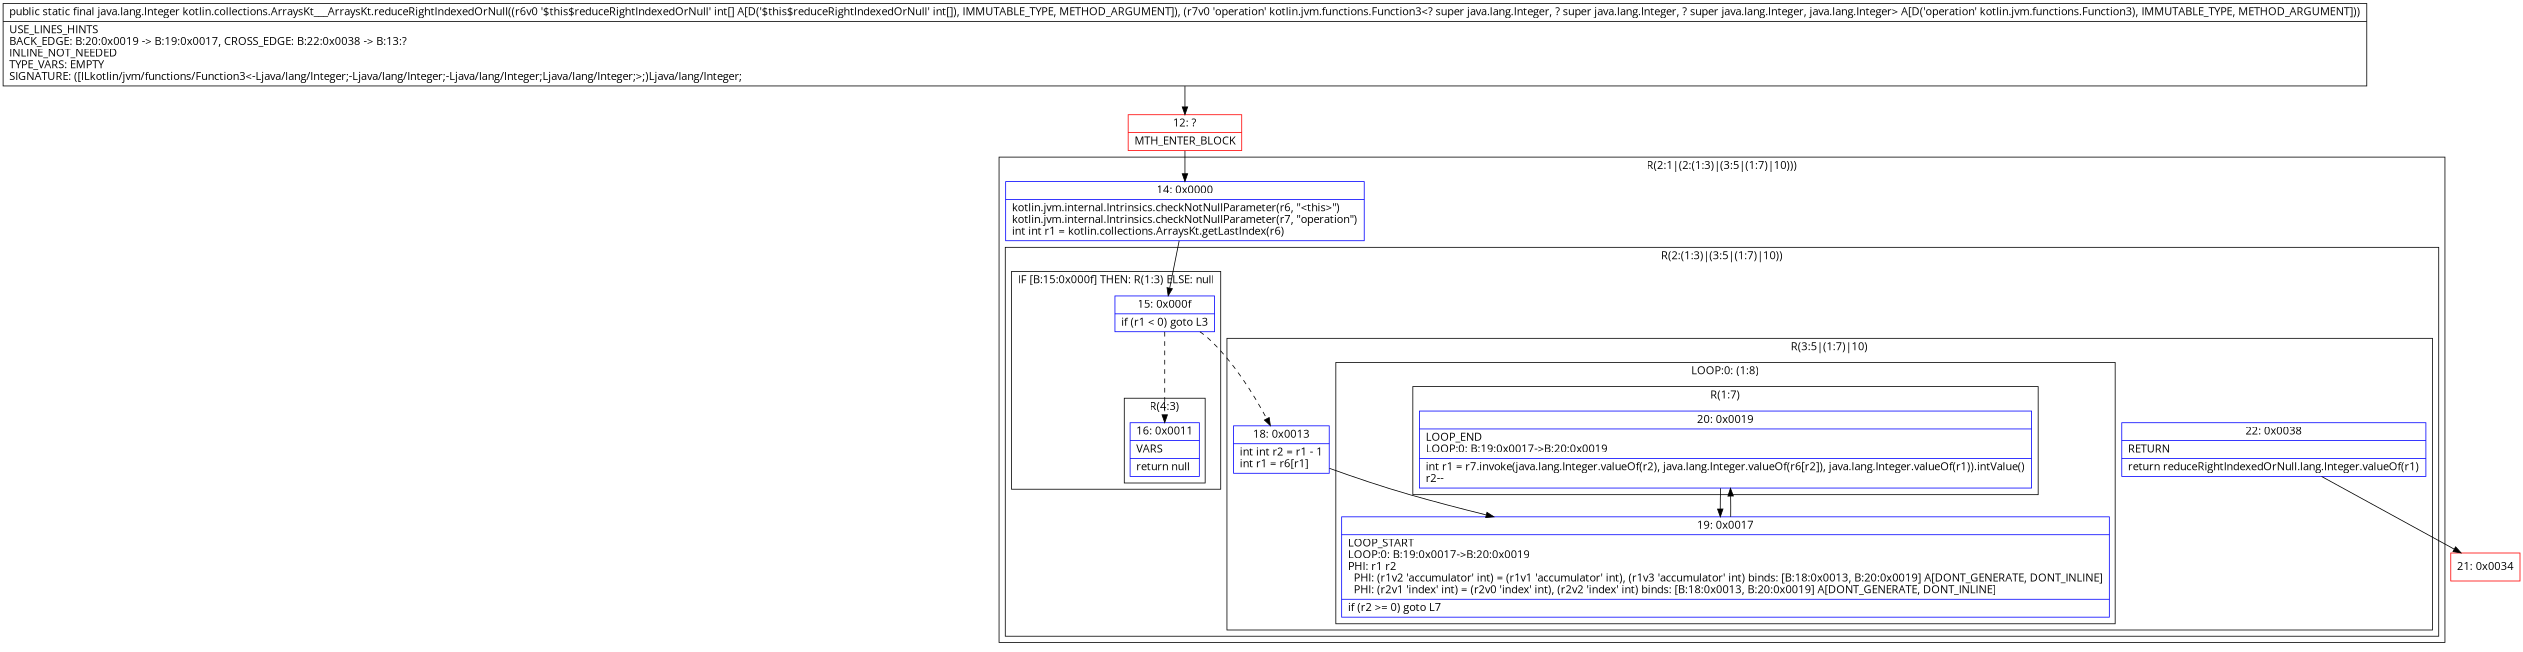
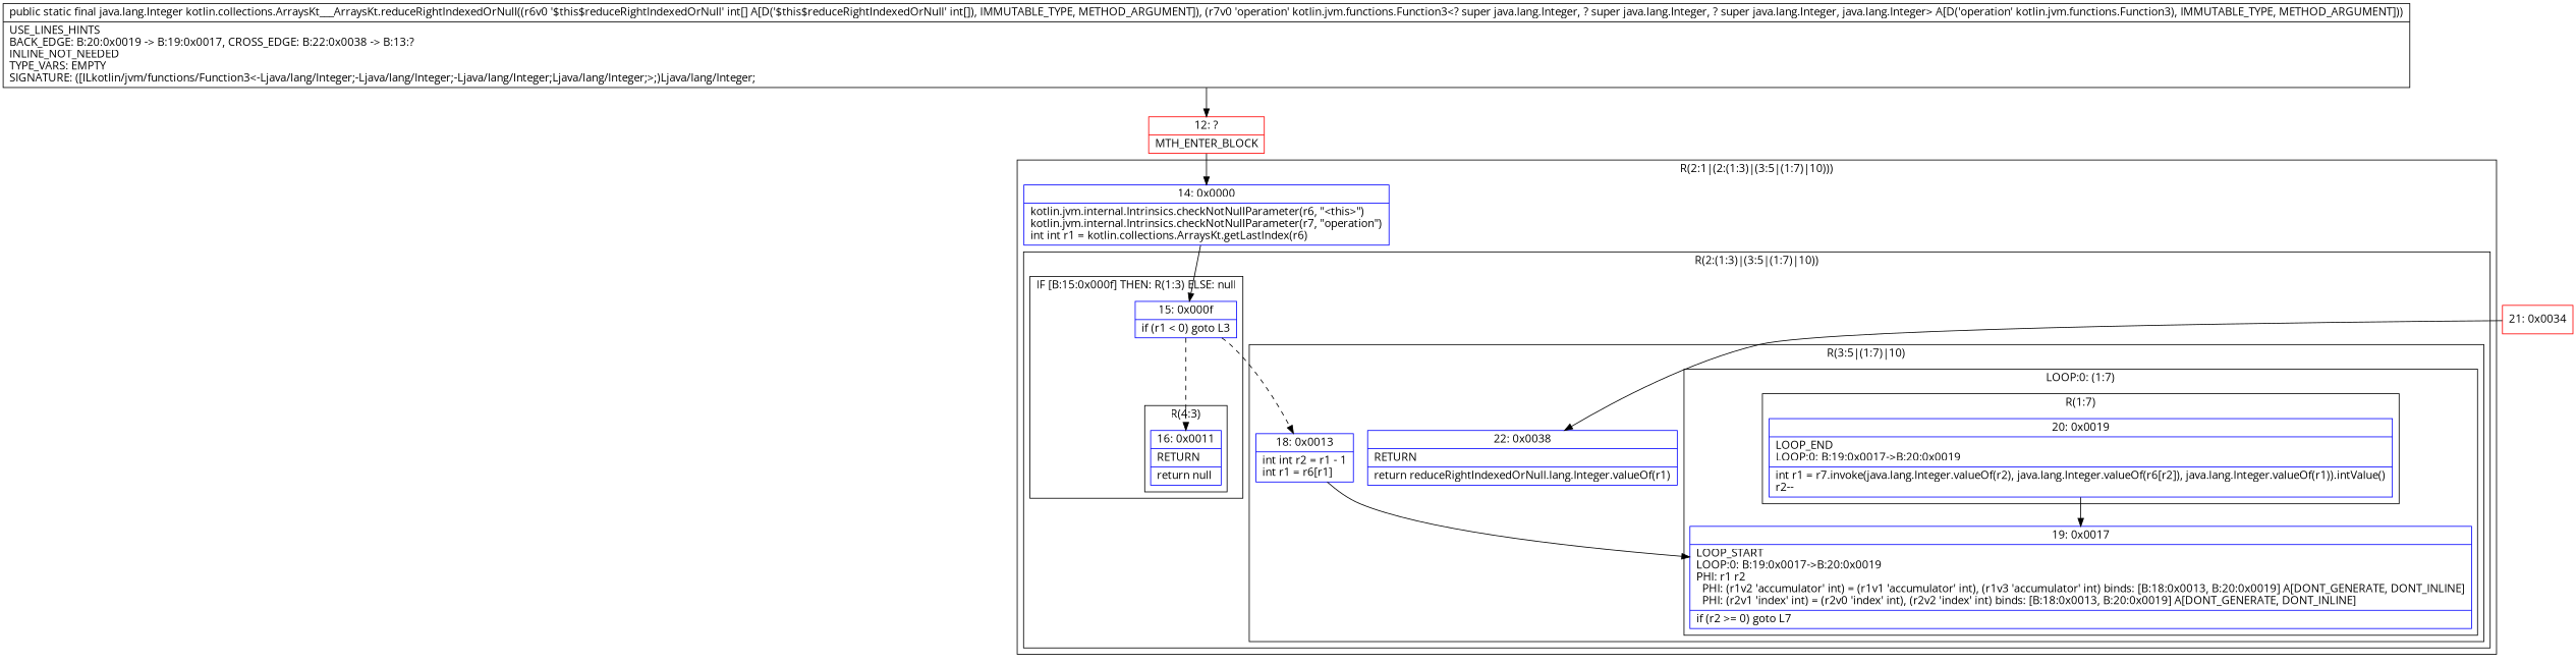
  digraph {
    fontname="Open Sans"
    node [color=blue fontname="Open Sans" shape=record]
    edge [fontname="Open Sans"]
-   n1 [label="{16\:\ 0x0011|VARS\l|return null\l}"]
+   n1 [label="{16\:\ 0x0011|RETURN\l|return null\l}"]
    n2 [label="{15\:\ 0x000f|if (r1 \< 0) goto L3\l}"]
    n3 [label="{20\:\ 0x0019|LOOP_END\lLOOP:0: B:19:0x0017\-\>B:20:0x0019\l|int r1 = r7.invoke(java.lang.Integer.valueOf(r2), java.lang.Integer.valueOf(r6[r2]), java.lang.Integer.valueOf(r1)).intValue()\lr2\-\-\l}"]
    n4 [label="{19\:\ 0x0017|LOOP_START\lLOOP:0: B:19:0x0017\-\>B:20:0x0019\lPHI: r1 r2 \l  PHI: (r1v2 'accumulator' int) = (r1v1 'accumulator' int), (r1v3 'accumulator' int) binds: [B:18:0x0013, B:20:0x0019] A[DONT_GENERATE, DONT_INLINE]\l  PHI: (r2v1 'index' int) = (r2v0 'index' int), (r2v2 'index' int) binds: [B:18:0x0013, B:20:0x0019] A[DONT_GENERATE, DONT_INLINE]\l|if (r2 \>= 0) goto L7\l}"]
    n5 [label="{18\:\ 0x0013|int int r2 = r1 \- 1\lint r1 = r6[r1]\l}"]
    n6 [label="{22\:\ 0x0038|RETURN\l|return reduceRightIndexedOrNull.lang.Integer.valueOf(r1)\l}"]
    n7 [label="{14\:\ 0x0000|kotlin.jvm.internal.Intrinsics.checkNotNullParameter(r6, \"\<this\>\")\lkotlin.jvm.internal.Intrinsics.checkNotNullParameter(r7, \"operation\")\lint int r1 = kotlin.collections.ArraysKt.getLastIndex(r6)\l}"]
    n8 [color=red label="{12\:\ ?|MTH_ENTER_BLOCK\l}"]
    n9 [color=red label="{21\:\ 0x0034}"]
    n10 [label="{public static final java.lang.Integer kotlin.collections.ArraysKt___ArraysKt.reduceRightIndexedOrNull((r6v0 '$this$reduceRightIndexedOrNull' int[] A[D('$this$reduceRightIndexedOrNull' int[]), IMMUTABLE_TYPE, METHOD_ARGUMENT]), (r7v0 'operation' kotlin.jvm.functions.Function3\<? super java.lang.Integer, ? super java.lang.Integer, ? super java.lang.Integer, java.lang.Integer\> A[D('operation' kotlin.jvm.functions.Function3), IMMUTABLE_TYPE, METHOD_ARGUMENT]))  | USE_LINES_HINTS\lBACK_EDGE: B:20:0x0019 \-\> B:19:0x0017, CROSS_EDGE: B:22:0x0038 \-\> B:13:?\lINLINE_NOT_NEEDED\lTYPE_VARS: EMPTY\lSIGNATURE: ([ILkotlin\/jvm\/functions\/Function3\<\-Ljava\/lang\/Integer;\-Ljava\/lang\/Integer;\-Ljava\/lang\/Integer;Ljava\/lang\/Integer;\>;)Ljava\/lang\/Integer;\l}" color=""]
    subgraph cluster_1 {
      label="R(2:1|(2:(1:3)|(3:5|(1:7)|10)))"
      n7
      subgraph cluster_2 {
        label="R(2:(1:3)|(3:5|(1:7)|10))"
        subgraph cluster_3 {
          label="IF [B:15:0x000f] THEN: R(1:3) ELSE: null"
          n2
          subgraph cluster_4 {
            label="R(4:3)"
            n1
          }
        }
        subgraph cluster_5 {
          label="R(3:5|(1:7)|10)"
          n5
          n6
          subgraph cluster_6 {
-           label="LOOP:0: (1:8)"
+           label="LOOP:0: (1:7)"
            n4
            subgraph cluster_7 {
              label="R(1:7)"
              n3
            }
          }
        }
      }
    }
    n2 -> n1 [style=dashed]
    n2 -> n5 [style=dashed]
    n3 -> n4
-   n4 -> n3
    n5 -> n4
    n7 -> n2
    n8 -> n7
-   n6 -> n9
+   n9 -> n6
    n10 -> n8
  }
